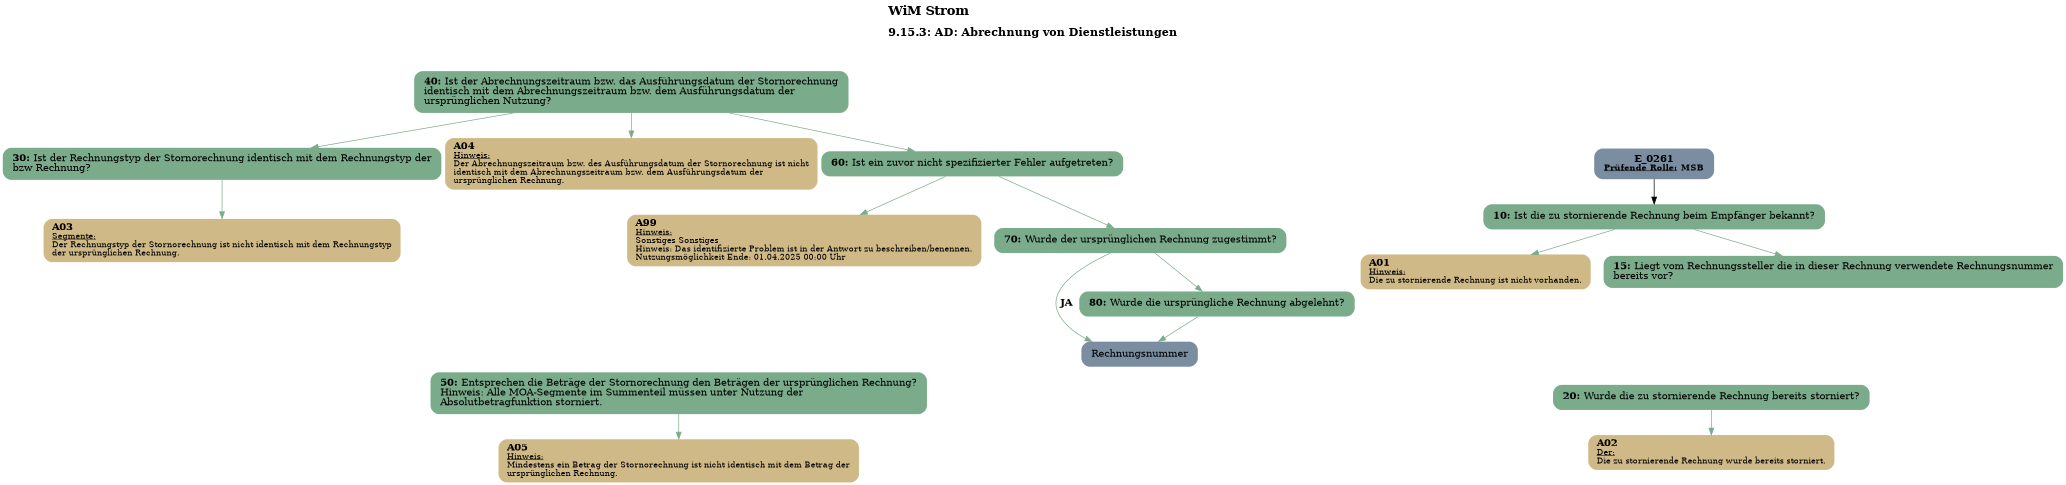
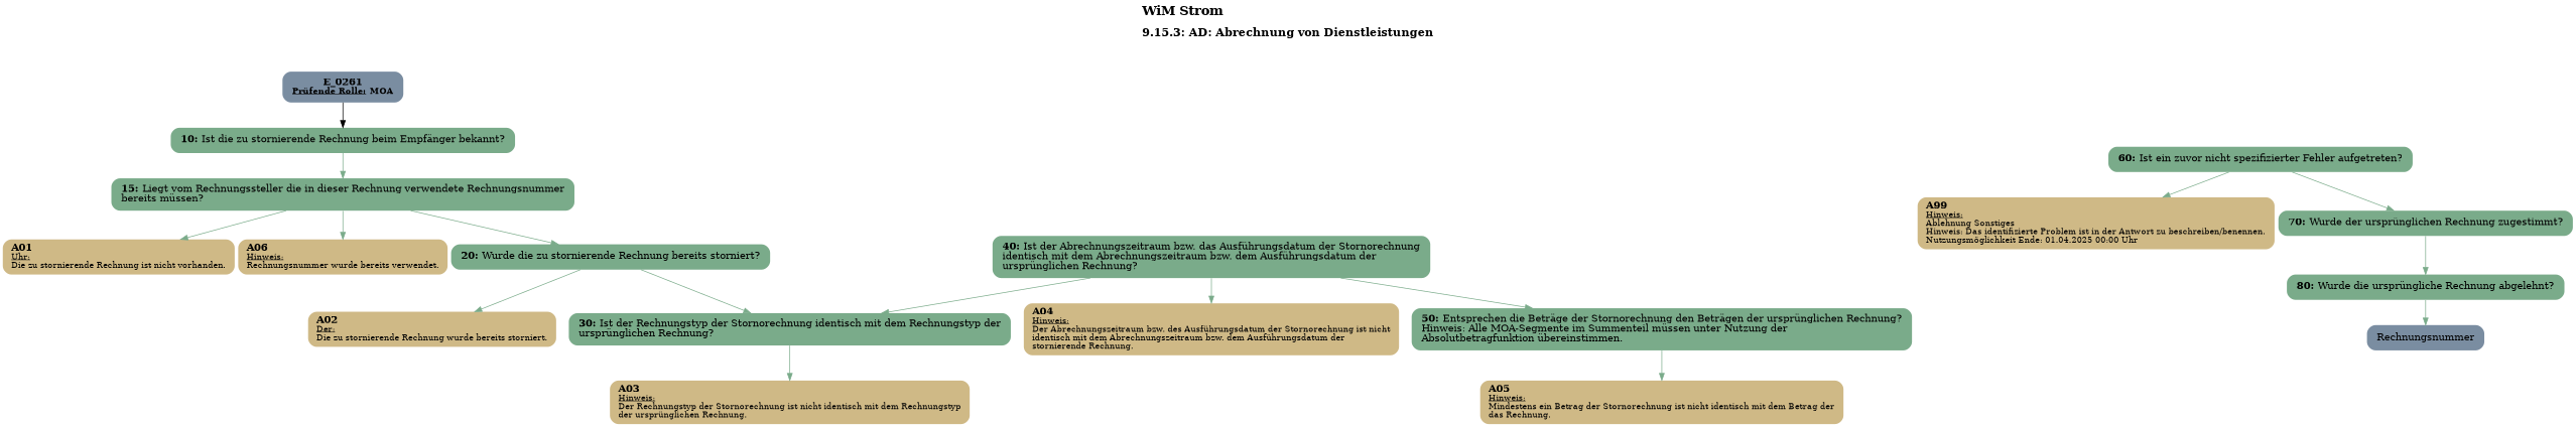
  digraph {
    concentrate=true
    label=<<B><FONT POINT-SIZE="18">WiM Strom</FONT></B><BR align="left"/><BR/><B><FONT POINT-SIZE="16">9.15.3: AD: Abrechnung von Dienstleistungen</FONT></B><BR align="left"/><BR/><BR/><BR/>>
    labelloc=t
    pack=true
    packmode=array
    rankdir=TB
    node [fillcolor="#7aab8a" margin="0.2,0.12" penwidth=0.0 shape=box style="filled,rounded"]
    edge [color="#7aab8a"]
-   n1 [fillcolor="#7a8da1" label=<<B>E_0261</B><BR align="center"/><FONT point-size="12"><B><U>Prüfende Rolle:</U> MSB</B></FONT><BR align="center"/>>]
+   n1 [fillcolor="#7a8da1" label=<<B>E_0261</B><BR align="center"/><FONT point-size="12"><B><U>Prüfende Rolle:</U> MOA</B></FONT><BR align="center"/>>]
    n2 [label=<<B>10: </B>Ist die zu stornierende Rechnung beim Empfänger bekannt?<BR align="left"/>>]
-   n3 [fillcolor="#cfb986" label=<<B>A01</B><BR align="left"/><FONT point-size="12"><U>Hinweis:</U><BR align="left"/>Die zu stornierende Rechnung ist nicht vorhanden.<BR align="left"/></FONT>> margin="0.17,0.08"]
-   n4 [label=<<B>15: </B>Liegt vom Rechnungssteller die in dieser Rechnung verwendete Rechnungsnummer<BR align="left"/>bereits vor?<BR align="left"/>>]
+   n3 [fillcolor="#cfb986" label=<<B>A01</B><BR align="left"/><FONT point-size="12"><U>Uhr:</U><BR align="left"/>Die zu stornierende Rechnung ist nicht vorhanden.<BR align="left"/></FONT>> margin="0.17,0.08"]
+   n4 [label=<<B>15: </B>Liegt vom Rechnungssteller die in dieser Rechnung verwendete Rechnungsnummer<BR align="left"/>bereits müssen?<BR align="left"/>>]
+   n5 [fillcolor="#cfb986" label=<<B>A06</B><BR align="left"/><FONT point-size="12"><U>Hinweis:</U><BR align="left"/>Rechnungsnummer wurde bereits verwendet.<BR align="left"/></FONT>> margin="0.17,0.08"]
    n6 [label=<<B>20: </B>Wurde die zu stornierende Rechnung bereits storniert?<BR align="left"/>>]
    n7 [fillcolor="#cfb986" label=<<B>A02</B><BR align="left"/><FONT point-size="12"><U>Der:</U><BR align="left"/>Die zu stornierende Rechnung wurde bereits storniert.<BR align="left"/></FONT>> margin="0.17,0.08"]
-   n8 [label=<<B>30: </B>Ist der Rechnungstyp der Stornorechnung identisch mit dem Rechnungstyp der<BR align="left"/>bzw Rechnung?<BR align="left"/>>]
-   n9 [fillcolor="#cfb986" label=<<B>A03</B><BR align="left"/><FONT point-size="12"><U>Segmente:</U><BR align="left"/>Der Rechnungstyp der Stornorechnung ist nicht identisch mit dem Rechnungstyp<BR align="left"/>der ursprünglichen Rechnung.<BR align="left"/></FONT>> margin="0.17,0.08"]
-   n10 [label=<<B>40: </B>Ist der Abrechnungszeitraum bzw. das Ausführungsdatum der Stornorechnung<BR align="left"/>identisch mit dem Abrechnungszeitraum bzw. dem Ausführungsdatum der<BR align="left"/>ursprünglichen Nutzung?<BR align="left"/>>]
-   n11 [fillcolor="#cfb986" label=<<B>A04</B><BR align="left"/><FONT point-size="12"><U>Hinweis:</U><BR align="left"/>Der Abrechnungszeitraum bzw. des Ausführungsdatum der Stornorechnung ist nicht<BR align="left"/>identisch mit dem Abrechnungszeitraum bzw. dem Ausführungsdatum der<BR align="left"/>ursprünglichen Rechnung.<BR align="left"/></FONT>> margin="0.17,0.08"]
-   n12 [label=<<B>50: </B>Entsprechen die Beträge der Stornorechnung den Beträgen der ursprünglichen Rechnung?<BR align="left"/>Hinweis: Alle MOA-Segmente im Summenteil müssen unter Nutzung der<BR align="left"/>Absolutbetragfunktion storniert.<BR align="left"/>>]
-   n13 [fillcolor="#cfb986" label=<<B>A05</B><BR align="left"/><FONT point-size="12"><U>Hinweis:</U><BR align="left"/>Mindestens ein Betrag der Stornorechnung ist nicht identisch mit dem Betrag der<BR align="left"/>ursprünglichen Rechnung.<BR align="left"/></FONT>> margin="0.17,0.08"]
+   n8 [label=<<B>30: </B>Ist der Rechnungstyp der Stornorechnung identisch mit dem Rechnungstyp der<BR align="left"/>ursprünglichen Rechnung?<BR align="left"/>>]
+   n9 [fillcolor="#cfb986" label=<<B>A03</B><BR align="left"/><FONT point-size="12"><U>Hinweis:</U><BR align="left"/>Der Rechnungstyp der Stornorechnung ist nicht identisch mit dem Rechnungstyp<BR align="left"/>der ursprünglichen Rechnung.<BR align="left"/></FONT>> margin="0.17,0.08"]
+   n10 [label=<<B>40: </B>Ist der Abrechnungszeitraum bzw. das Ausführungsdatum der Stornorechnung<BR align="left"/>identisch mit dem Abrechnungszeitraum bzw. dem Ausführungsdatum der<BR align="left"/>ursprünglichen Rechnung?<BR align="left"/>>]
+   n11 [fillcolor="#cfb986" label=<<B>A04</B><BR align="left"/><FONT point-size="12"><U>Hinweis:</U><BR align="left"/>Der Abrechnungszeitraum bzw. des Ausführungsdatum der Stornorechnung ist nicht<BR align="left"/>identisch mit dem Abrechnungszeitraum bzw. dem Ausführungsdatum der<BR align="left"/>stornierende Rechnung.<BR align="left"/></FONT>> margin="0.17,0.08"]
+   n12 [label=<<B>50: </B>Entsprechen die Beträge der Stornorechnung den Beträgen der ursprünglichen Rechnung?<BR align="left"/>Hinweis: Alle MOA-Segmente im Summenteil müssen unter Nutzung der<BR align="left"/>Absolutbetragfunktion übereinstimmen.<BR align="left"/>>]
+   n13 [fillcolor="#cfb986" label=<<B>A05</B><BR align="left"/><FONT point-size="12"><U>Hinweis:</U><BR align="left"/>Mindestens ein Betrag der Stornorechnung ist nicht identisch mit dem Betrag der<BR align="left"/>das Rechnung.<BR align="left"/></FONT>> margin="0.17,0.08"]
    n14 [label=<<B>60: </B>Ist ein zuvor nicht spezifizierter Fehler aufgetreten?<BR align="left"/>>]
-   n15 [fillcolor="#cfb986" label=<<B>A99</B><BR align="left"/><FONT point-size="12"><U>Hinweis:</U><BR align="left"/>Sonstiges Sonstiges<BR align="left"/>Hinweis: Das identifizierte Problem ist in der Antwort zu beschreiben/benennen.<BR align="left"/>Nutzungsmöglichkeit Ende: 01.04.2025 00:00 Uhr<BR align="left"/></FONT>> margin="0.17,0.08"]
+   n15 [fillcolor="#cfb986" label=<<B>A99</B><BR align="left"/><FONT point-size="12"><U>Hinweis:</U><BR align="left"/>Ablehnung Sonstiges<BR align="left"/>Hinweis: Das identifizierte Problem ist in der Antwort zu beschreiben/benennen.<BR align="left"/>Nutzungsmöglichkeit Ende: 01.04.2025 00:00 Uhr<BR align="left"/></FONT>> margin="0.17,0.08"]
    n16 [label=<<B>70: </B>Wurde der ursprünglichen Rechnung zugestimmt?<BR align="left"/>>]
    n17 [fillcolor="#7a8da1" label=Rechnungsnummer]
    n18 [label=<<B>80: </B>Wurde die ursprüngliche Rechnung abgelehnt?<BR align="left"/>>]
    n1 -> n2 [color=""]
-   n2 -> n3 [label=<<B>NEIN</B>>]
+   n4 -> n3 [label=<<B>NEIN</B>>]
    n2 -> n4 [label=<<B>JA</B>>]
+   n4 -> n5 [label=<<B>JA</B>>]
+   n4 -> n6 [label=<<B>NEIN</B>>]
    n6 -> n7 [label=<<B>JA</B>>]
+   n6 -> n8 [label=<<B>NEIN</B>>]
    n8 -> n9 [label=<<B>NEIN</B>>]
    n10 -> n8 [label=<<B>JA</B>>]
    n10 -> n11 [label=<<B>NEIN</B>>]
-   n10 -> n14 [label=<<B>JA</B>>]
+   n10 -> n12 [label=<<B>JA</B>>]
    n12 -> n13 [label=<<B>NEIN</B>>]
    n14 -> n15 [label=<<B>JA</B>>]
    n14 -> n16 [label=<<B>NEIN</B>>]
-   n16 -> n17 [label=<<B>JA</B>>]
    n16 -> n18 [label=<<B>NEIN</B>>]
    n18 -> n17 [label=<<B>NEIN</B>>]
  }
